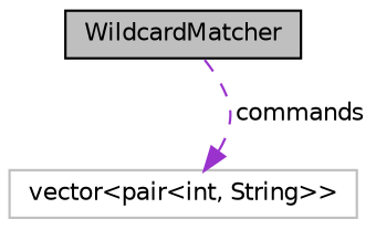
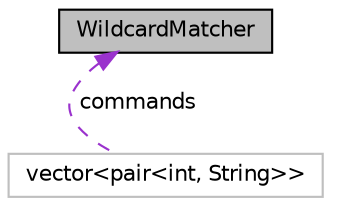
  digraph {
    node [fontname=Helvetica fontsize=10 shape=record style=filled]
    n1 [color=black fillcolor=grey75 fontcolor=black height=0.2 label=WildcardMatcher width=0.4]
    n2 [color=grey75 fillcolor=white height=0.2 label="vector\<pair\<int, String\>\>" width=0.4]
-   n2 -> n1 [color=darkorchid3 dir=back fontname=Helvetica fontsize=10 label=" commands" labelfontname=Helvetica labelfontsize=10 style=dashed]
+   n1 -> n2 [color=darkorchid3 dir=back fontname=Helvetica fontsize=10 label=" commands" labelfontname=Helvetica labelfontsize=10 style=dashed]
  }
